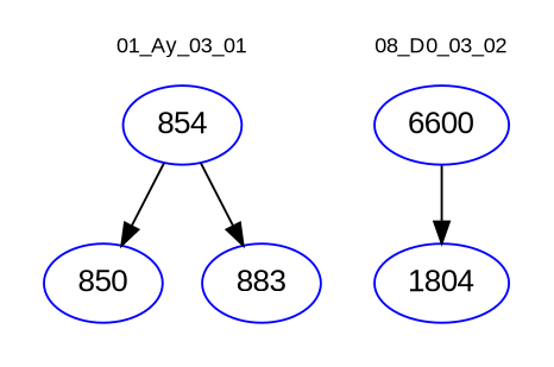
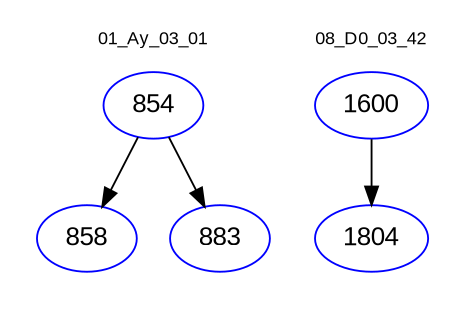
  digraph {
    fontname="Liberation Sans"
    node [color=blue fontname="Liberation Sans"]
    edge [color=black fontname="Liberation Sans"]
    n1 [label=854]
-   n2 [label=850]
+   n2 [label=858]
    n3 [label=883]
-   n4 [label=6600]
+   n4 [label=1600]
    n5 [label=1804]
    subgraph cluster_1 {
      color=white
      fontsize=10
      label="01_Ay_03_01"
      n1
      n2
      n3
    }
    subgraph cluster_2 {
      color=white
      fontsize=10
-     label="08_D0_03_02"
+     label="08_D0_03_42"
      n4
      n5
    }
    n1 -> n2
    n1 -> n3
    n4 -> n5
  }
